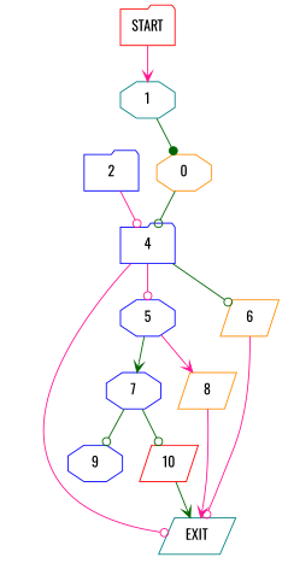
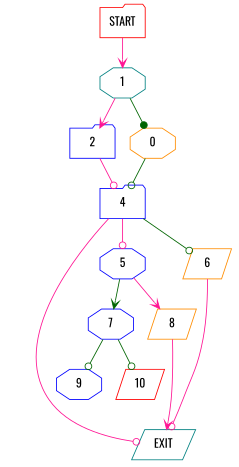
  digraph {
    fontname=Oswald
    node [color=blue fontname=Oswald shape=octagon]
    edge [arrowhead=odot color=deeppink fontname=Oswald]
    n1 [color=red label=START shape=folder]
    1 [color=teal]
    2 [shape=folder]
    n4 [color=darkorange label=0]
    n5 [color=teal label=EXIT shape=parallelogram]
    4 [shape=folder]
    5
    6 [color=darkorange shape=parallelogram]
    7
    8 [color=darkorange shape=parallelogram]
    9
    10 [color=red shape=parallelogram]
    n1 -> 1 [arrowhead=vee]
+   1 -> 2 [arrowhead=vee]
    1 -> n4 [arrowhead=dot color=darkgreen]
    2 -> 4
    n4 -> 4 [color=darkgreen]
    4 -> n5
    4 -> 5
    4 -> 6 [color=darkgreen]
    5 -> 7 [arrowhead=vee color=darkgreen]
    5 -> 8 [arrowhead=vee]
    6 -> n5
    7 -> 9 [color=darkgreen]
    7 -> 10 [color=darkgreen]
    8 -> n5 [arrowhead=vee]
-   10 -> n5 [arrowhead=vee color=darkgreen]
  }
